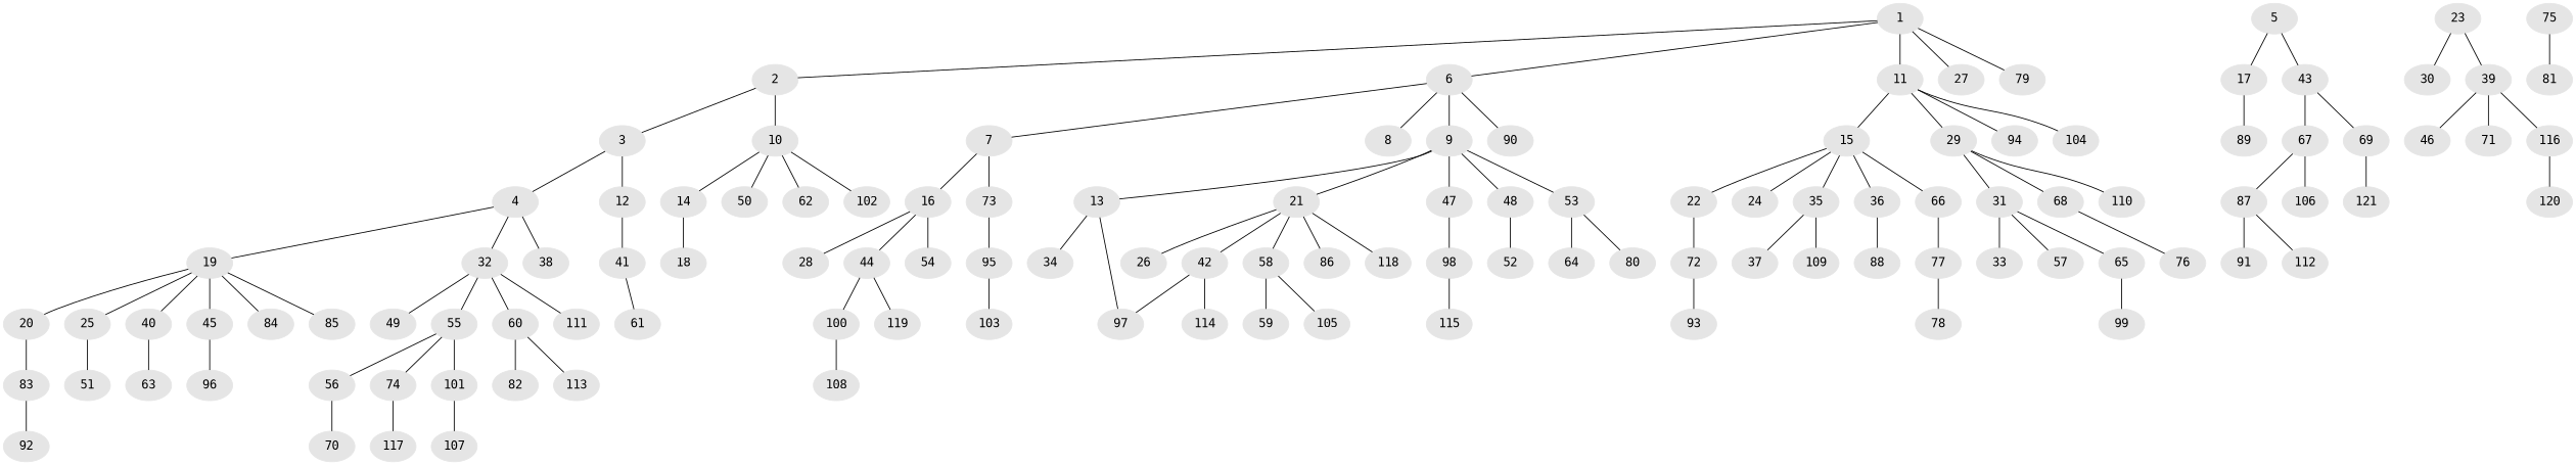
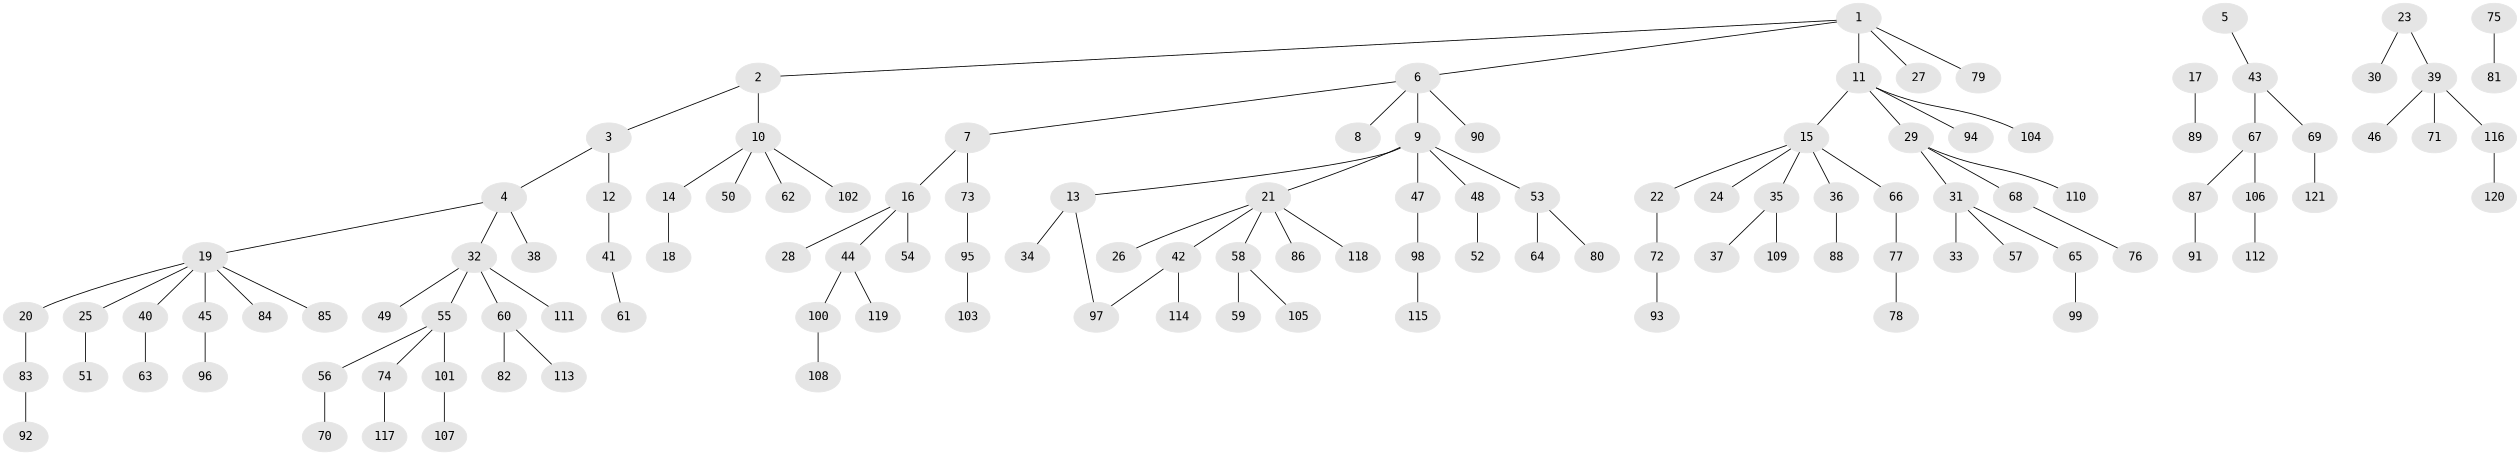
  graph {
    fontname="DejaVu Sans Mono"
    node [color=gray90 fontname="DejaVu Sans Mono" style=filled]
    edge [fontname="DejaVu Sans Mono"]
    1
    2
    6
    11
    27
    79
    3
    10
    7
    8
    9
    90
    15
    29
    94
    104
    4
    12
    5
    17
    43
    14
    50
    62
    102
    19
    32
    38
    41
    20
    25
    40
    45
    84
    85
    49
    55
    60
    111
    89
    67
    69
    16
    73
    13
    21
    47
    48
    53
    28
    44
    54
    95
    34
    97
    26
    42
    58
    86
    118
    98
    52
    64
    80
    18
    22
    24
    35
    36
    66
    31
    68
    110
    23
    30
    39
    61
    75
    81
    72
    37
    109
    88
    77
    100
    119
    83
    51
    63
    96
    92
    114
    59
    105
    93
    46
    71
    116
    33
    57
    65
    76
    99
    56
    74
    101
    82
    113
    120
    87
    106
    121
    108
    115
    70
    117
    107
    78
    91
    112
    103
    1 -- 2
    1 -- 6
    1 -- 11
    1 -- 27
    1 -- 79
    2 -- 3
    2 -- 10
    6 -- 7
    6 -- 8
    6 -- 9
    6 -- 90
    11 -- 15
    11 -- 29
    11 -- 94
    11 -- 104
    3 -- 4
    3 -- 12
    10 -- 14
    10 -- 50
    10 -- 62
    10 -- 102
    7 -- 16
    7 -- 73
    9 -- 13
    9 -- 21
    9 -- 47
    9 -- 48
    9 -- 53
    15 -- 22
    15 -- 24
    15 -- 35
    15 -- 36
    15 -- 66
    29 -- 31
    29 -- 68
    29 -- 110
    4 -- 19
    4 -- 32
    4 -- 38
    12 -- 41
-   5 -- 17
    5 -- 43
    17 -- 89
    43 -- 67
    43 -- 69
    14 -- 18
    19 -- 20
    19 -- 25
    19 -- 40
    19 -- 45
    19 -- 84
    19 -- 85
    32 -- 49
    32 -- 55
    32 -- 60
    32 -- 111
    41 -- 61
    20 -- 83
    25 -- 51
    40 -- 63
    45 -- 96
    55 -- 56
    55 -- 74
    55 -- 101
    60 -- 82
    60 -- 113
    67 -- 87
    67 -- 106
    69 -- 121
    16 -- 28
    16 -- 44
    16 -- 54
    73 -- 95
    13 -- 34
    13 -- 97
    21 -- 26
    21 -- 42
    21 -- 58
    21 -- 86
    21 -- 118
    47 -- 98
    48 -- 52
    53 -- 64
    53 -- 80
    44 -- 100
    44 -- 119
    95 -- 103
    42 -- 97
    42 -- 114
    58 -- 59
    58 -- 105
    98 -- 115
    22 -- 72
    35 -- 37
    35 -- 109
    36 -- 88
    66 -- 77
    31 -- 33
    31 -- 57
    31 -- 65
    68 -- 76
    23 -- 30
    23 -- 39
    39 -- 46
    39 -- 71
    39 -- 116
    75 -- 81
    72 -- 93
    77 -- 78
    100 -- 108
    83 -- 92
    116 -- 120
    65 -- 99
    56 -- 70
    74 -- 117
    101 -- 107
    87 -- 91
-   87 -- 112
+   106 -- 112
  }
